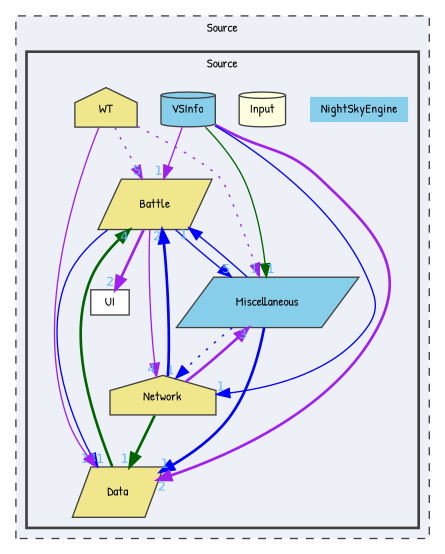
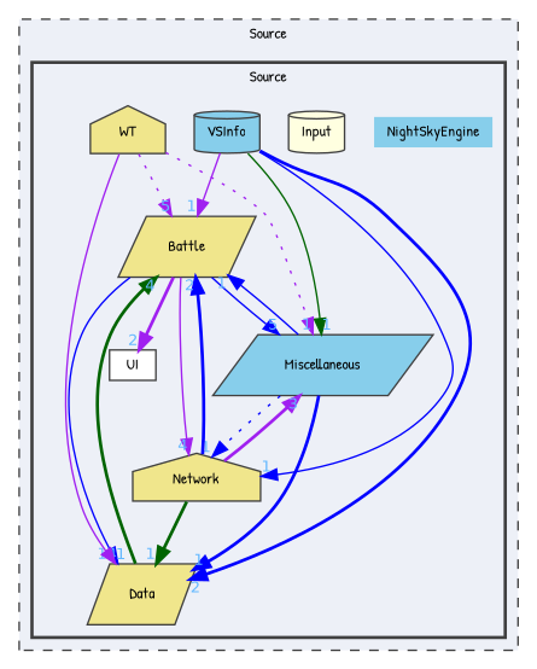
  digraph {
    compound=true
    fontname="Patrick Hand"
    node [fillcolor=khaki fontname="Patrick Hand" fontsize=10 shape=parallelogram style=filled color=grey25]
    edge [color=blue fontcolor=steelblue1 fontname="Patrick Hand" fontsize=10 headlabel=1 labeldistance=1.5 labelfontname=Helvetica labelfontsize=10 style=solid]
    n1 [fillcolor=skyblue height=0.2 label=NightSkyEngine shape=plaintext width=0.4 color=""]
    n2 [height=0.2 label=Battle width=0.4]
    n3 [height=0.2 label=Data width=0.4]
    n4 [fillcolor=lightyellow height=0.2 label=Input shape=cylinder width=0.4]
    n5 [fillcolor=skyblue height=0.2 label=Miscellaneous width=0.4]
    n6 [height=0.2 label=Network shape=house width=0.4]
    n7 [fillcolor=white height=0.2 label=UI shape=box width=0.4]
    n8 [fillcolor=skyblue height=0.2 label=VSInfo shape=cylinder width=0.4]
    n9 [height=0.2 label=WT shape=house width=0.4]
    subgraph cluster_1 {
      bgcolor="#edf0f7"
      fontsize=10
      label=Source
      pencolor=grey25
      style="filled,dashed"
      subgraph cluster_2 {
        bgcolor="#edf0f7"
        fontsize=10
        label=Source
        pencolor=grey25
        style="filled,bold"
        n1
        n2
        n3
        n4
        n5
        n6
        n7
        n8
        n9
      }
    }
    n2 -> n3 [headlabel=14]
    n2 -> n5 [headlabel=5]
    n2 -> n6 [color=purple headlabel=4]
    n2 -> n7 [color=purple headlabel=2 style=bold]
    n3 -> n2 [color=darkgreen headlabel=4 style=bold]
    n5 -> n2
    n5 -> n3 [style=bold]
    n5 -> n6 [style=dotted]
    n6 -> n2 [headlabel=2 style=bold]
    n6 -> n3 [color=darkgreen style=bold]
    n6 -> n5 [color=purple headlabel=3 style=bold]
    n8 -> n2 [color=purple]
-   n8 -> n3 [color=purple headlabel=2 style=bold]
+   n8 -> n3 [headlabel=2 style=bold]
    n8 -> n5 [color=darkgreen]
    n8 -> n6
    n9 -> n2 [color=purple headlabel=5 style=dotted]
    n9 -> n3 [color=purple]
    n9 -> n5 [color=purple style=dotted]
  }
